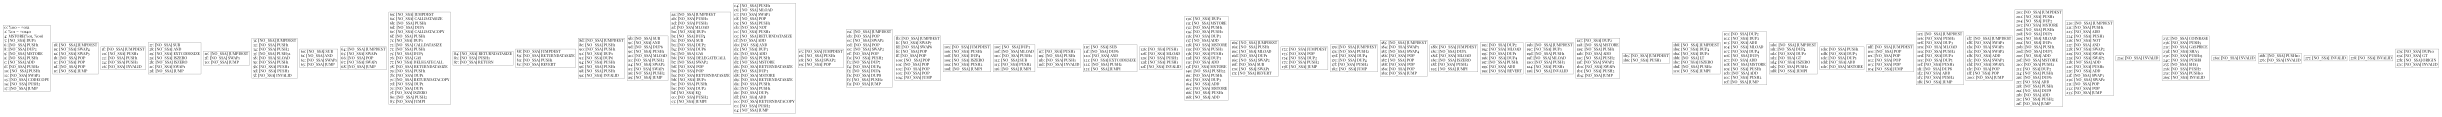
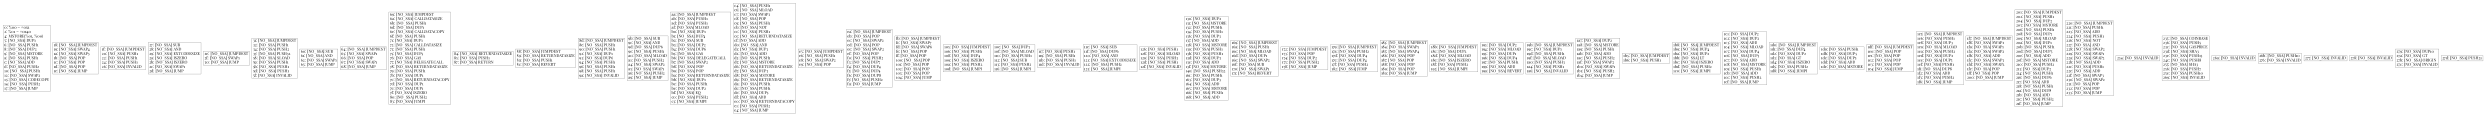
  digraph {
    fontname="Playfair Display"
    node [fontname="Playfair Display" fontsize=30.0 rank=same shape=box]
    n1 [label="0: %00 = #0x1\l2: %01 = #0x40\l4: MSTORE(%01, %00)\l5: [NO_SSA] DUP1\l6: [NO_SSA] PUSH1\l8: [NO_SSA] DUP2\l9: [NO_SSA] MSTORE\la: [NO_SSA] PUSH1\lc: [NO_SSA] ADD\ld: [NO_SSA] PUSH2\l10: [NO_SSA] PUSH1\l12: [NO_SSA] SWAP2\l13: [NO_SSA] CODECOPY\l14: [NO_SSA] PUSH2\l17: [NO_SSA] JUMP\l"]
    n2 [label="18: [NO_SSA] JUMPDEST\l19: [NO_SSA] SWAP4\l1a: [NO_SSA] SWAP3\l1b: [NO_SSA] POP\l1c: [NO_SSA] POP\l1d: [NO_SSA] POP\l1e: [NO_SSA] JUMP\l"]
    n3 [label="1f: [NO_SSA] JUMPDEST\l20: [NO_SSA] PUSH1\l22: [NO_SSA] PUSH1\l24: [NO_SSA] PUSH1\l26: [NO_SSA] INVALID\l"]
    n4 [label="27: [NO_SSA] SUB\l28: [NO_SSA] AND\l29: [NO_SSA] EXTCODESIZE\l2a: [NO_SSA] ISZERO\l2b: [NO_SSA] ISZERO\l2c: [NO_SSA] SWAP1\l2d: [NO_SSA] JUMP\l"]
    n5 [label="2e: [NO_SSA] JUMPDEST\l2f: [NO_SSA] SWAP1\l30: [NO_SSA] JUMP\l"]
    n6 [label="31: [NO_SSA] JUMPDEST\l32: [NO_SSA] PUSH1\l34: [NO_SSA] PUSH2\l37: [NO_SSA] PUSH32\l58: [NO_SSA] SLOAD\l59: [NO_SSA] PUSH1\l5b: [NO_SSA] PUSH1\l5d: [NO_SSA] PUSH1\l5f: [NO_SSA] INVALID\l"]
    n7 [label="60: [NO_SSA] SUB\l61: [NO_SSA] AND\l62: [NO_SSA] SWAP1\l63: [NO_SSA] JUMP\l"]
    n8 [label="64: [NO_SSA] JUMPDEST\l65: [NO_SSA] SWAP1\l66: [NO_SSA] POP\l67: [NO_SSA] SWAP1\l68: [NO_SSA] JUMP\l"]
    n9 [label="69: [NO_SSA] JUMPDEST\l6a: [NO_SSA] CALLDATASIZE\l6b: [NO_SSA] PUSH1\l6d: [NO_SSA] DUP1\l6e: [NO_SSA] CALLDATACOPY\l6f: [NO_SSA] PUSH1\l71: [NO_SSA] DUP1\l72: [NO_SSA] CALLDATASIZE\l73: [NO_SSA] PUSH1\l75: [NO_SSA] DUP5\l76: [NO_SSA] GAS\l77: [NO_SSA] DELEGATECALL\l78: [NO_SSA] RETURNDATASIZE\l79: [NO_SSA] PUSH1\l7b: [NO_SSA] DUP1\l7c: [NO_SSA] RETURNDATACOPY\l7d: [NO_SSA] DUP1\l7e: [NO_SSA] DUP1\l7f: [NO_SSA] ISZERO\l80: [NO_SSA] PUSH2\l83: [NO_SSA] JUMPI\l"]
    n10 [label="84: [NO_SSA] RETURNDATASIZE\l85: [NO_SSA] PUSH1\l87: [NO_SSA] RETURN\l"]
    n11 [label="88: [NO_SSA] JUMPDEST\l89: [NO_SSA] RETURNDATASIZE\l8a: [NO_SSA] PUSH1\l8c: [NO_SSA] REVERT\l"]
    n12 [label="8d: [NO_SSA] JUMPDEST\l8e: [NO_SSA] PUSH1\l90: [NO_SSA] PUSH1\l92: [NO_SSA] DUP1\l93: [NO_SSA] DUP6\l94: [NO_SSA] PUSH1\l96: [NO_SSA] PUSH1\l98: [NO_SSA] PUSH1\l9a: [NO_SSA] INVALID\l"]
    n13 [label="9b: [NO_SSA] SUB\l9c: [NO_SSA] AND\l9d: [NO_SSA] DUP6\l9e: [NO_SSA] PUSH1\la0: [NO_SSA] MLOAD\la1: [NO_SSA] PUSH2\la4: [NO_SSA] SWAP2\la5: [NO_SSA] SWAP1\la6: [NO_SSA] PUSH2\la9: [NO_SSA] JUMP\l"]
    n14 [label="aa: [NO_SSA] JUMPDEST\lab: [NO_SSA] PUSH1\lad: [NO_SSA] PUSH1\laf: [NO_SSA] MLOAD\lb0: [NO_SSA] DUP1\lb1: [NO_SSA] DUP4\lb2: [NO_SSA] SUB\lb3: [NO_SSA] DUP2\lb4: [NO_SSA] DUP6\lb5: [NO_SSA] GAS\lb6: [NO_SSA] DELEGATECALL\lb7: [NO_SSA] SWAP2\lb8: [NO_SSA] POP\lb9: [NO_SSA] POP\lba: [NO_SSA] RETURNDATASIZE\lbb: [NO_SSA] DUP1\lbc: [NO_SSA] PUSH1\lbe: [NO_SSA] DUP2\lbf: [NO_SSA] EQ\lc0: [NO_SSA] PUSH2\lc3: [NO_SSA] JUMPI\l"]
    n15 [label="c4: [NO_SSA] PUSH1\lc6: [NO_SSA] MLOAD\lc7: [NO_SSA] SWAP2\lc8: [NO_SSA] POP\lc9: [NO_SSA] PUSH1\lcb: [NO_SSA] NOT\lcc: [NO_SSA] PUSH1\lce: [NO_SSA] RETURNDATASIZE\lcf: [NO_SSA] ADD\ld0: [NO_SSA] AND\ld1: [NO_SSA] DUP3\ld2: [NO_SSA] ADD\ld3: [NO_SSA] PUSH1\ld5: [NO_SSA] MSTORE\ld6: [NO_SSA] RETURNDATASIZE\ld7: [NO_SSA] DUP3\ld8: [NO_SSA] MSTORE\ld9: [NO_SSA] RETURNDATASIZE\lda: [NO_SSA] PUSH1\ldc: [NO_SSA] PUSH1\lde: [NO_SSA] DUP5\ldf: [NO_SSA] ADD\le0: [NO_SSA] RETURNDATACOPY\le1: [NO_SSA] PUSH2\le4: [NO_SSA] JUMP\l"]
    n16 [label="e5: [NO_SSA] JUMPDEST\le6: [NO_SSA] PUSH1\le8: [NO_SSA] SWAP2\le9: [NO_SSA] POP\l"]
    n17 [label="ea: [NO_SSA] JUMPDEST\leb: [NO_SSA] POP\lec: [NO_SSA] SWAP2\led: [NO_SSA] POP\lee: [NO_SSA] SWAP2\lef: [NO_SSA] POP\lf0: [NO_SSA] PUSH2\lf3: [NO_SSA] DUP7\lf4: [NO_SSA] DUP4\lf5: [NO_SSA] DUP4\lf6: [NO_SSA] DUP8\lf7: [NO_SSA] PUSH2\lfa: [NO_SSA] JUMP\l"]
    n18 [label="fb: [NO_SSA] JUMPDEST\lfc: [NO_SSA] SWAP7\lfd: [NO_SSA] SWAP6\lfe: [NO_SSA] POP\lff: [NO_SSA] POP\l100: [NO_SSA] POP\l101: [NO_SSA] POP\l102: [NO_SSA] POP\l103: [NO_SSA] POP\l104: [NO_SSA] JUMP\l"]
    n19 [label="105: [NO_SSA] JUMPDEST\l106: [NO_SSA] PUSH1\l108: [NO_SSA] DUP4\l109: [NO_SSA] ISZERO\l10a: [NO_SSA] PUSH2\l10d: [NO_SSA] JUMPI\l"]
    n20 [label="10e: [NO_SSA] DUP3\l10f: [NO_SSA] MLOAD\l110: [NO_SSA] PUSH1\l112: [NO_SSA] SUB\l113: [NO_SSA] PUSH2\l116: [NO_SSA] JUMPI\l"]
    n21 [label="117: [NO_SSA] PUSH1\l119: [NO_SSA] PUSH1\l11b: [NO_SSA] PUSH1\l11d: [NO_SSA] INVALID\l"]
    n22 [label="11e: [NO_SSA] SUB\l11f: [NO_SSA] DUP6\l120: [NO_SSA] AND\l121: [NO_SSA] EXTCODESIZE\l122: [NO_SSA] PUSH2\l125: [NO_SSA] JUMPI\l"]
    n23 [label="126: [NO_SSA] PUSH1\l128: [NO_SSA] MLOAD\l129: [NO_SSA] PUSH3\l12d: [NO_SSA] PUSH1\l12f: [NO_SSA] INVALID\l"]
    n24 [label="130: [NO_SSA] DUP2\l131: [NO_SSA] MSTORE\l132: [NO_SSA] PUSH1\l134: [NO_SSA] PUSH1\l136: [NO_SSA] DUP3\l137: [NO_SSA] ADD\l138: [NO_SSA] MSTORE\l139: [NO_SSA] PUSH1\l13b: [NO_SSA] PUSH1\l13d: [NO_SSA] DUP3\l13e: [NO_SSA] ADD\l13f: [NO_SSA] MSTORE\l140: [NO_SSA] PUSH32\l161: [NO_SSA] PUSH1\l163: [NO_SSA] DUP3\l164: [NO_SSA] ADD\l165: [NO_SSA] MSTORE\l166: [NO_SSA] PUSH1\l168: [NO_SSA] ADD\l"]
    n25 [label="169: [NO_SSA] JUMPDEST\l16a: [NO_SSA] PUSH1\l16c: [NO_SSA] MLOAD\l16d: [NO_SSA] DUP1\l16e: [NO_SSA] SWAP2\l16f: [NO_SSA] SUB\l170: [NO_SSA] SWAP1\l171: [NO_SSA] REVERT\l"]
    n26 [label="172: [NO_SSA] JUMPDEST\l173: [NO_SSA] POP\l174: [NO_SSA] DUP2\l175: [NO_SSA] PUSH2\l178: [NO_SSA] JUMP\l"]
    n27 [label="179: [NO_SSA] JUMPDEST\l17a: [NO_SSA] PUSH2\l17d: [NO_SSA] DUP4\l17e: [NO_SSA] DUP4\l17f: [NO_SSA] PUSH2\l182: [NO_SSA] JUMP\l"]
    n28 [label="183: [NO_SSA] JUMPDEST\l184: [NO_SSA] SWAP5\l185: [NO_SSA] SWAP4\l186: [NO_SSA] POP\l187: [NO_SSA] POP\l188: [NO_SSA] POP\l189: [NO_SSA] POP\l18a: [NO_SSA] JUMP\l"]
    n29 [label="18b: [NO_SSA] JUMPDEST\l18c: [NO_SSA] DUP2\l18d: [NO_SSA] MLOAD\l18e: [NO_SSA] ISZERO\l18f: [NO_SSA] PUSH2\l192: [NO_SSA] JUMPI\l"]
    n30 [label="193: [NO_SSA] DUP2\l194: [NO_SSA] MLOAD\l195: [NO_SSA] DUP1\l196: [NO_SSA] DUP4\l197: [NO_SSA] PUSH1\l199: [NO_SSA] ADD\l19a: [NO_SSA] REVERT\l"]
    n31 [label="19b: [NO_SSA] JUMPDEST\l19c: [NO_SSA] DUP1\l19d: [NO_SSA] PUSH1\l19f: [NO_SSA] MLOAD\l1a0: [NO_SSA] PUSH3\l1a4: [NO_SSA] PUSH1\l1a6: [NO_SSA] INVALID\l"]
    n32 [label="1a7: [NO_SSA] DUP2\l1a8: [NO_SSA] MSTORE\l1a9: [NO_SSA] PUSH1\l1ab: [NO_SSA] ADD\l1ac: [NO_SSA] PUSH2\l1af: [NO_SSA] SWAP2\l1b0: [NO_SSA] SWAP1\l1b1: [NO_SSA] PUSH2\l1b4: [NO_SSA] JUMP\l"]
    n33 [label="1b5: [NO_SSA] JUMPDEST\l1b6: [NO_SSA] PUSH1\l"]
    n34 [label="1b8: [NO_SSA] JUMPDEST\l1b9: [NO_SSA] DUP4\l1ba: [NO_SSA] DUP2\l1bb: [NO_SSA] LT\l1bc: [NO_SSA] ISZERO\l1bd: [NO_SSA] PUSH2\l1c0: [NO_SSA] JUMPI\l"]
    n35 [label="1c1: [NO_SSA] DUP2\l1c2: [NO_SSA] DUP2\l1c3: [NO_SSA] ADD\l1c4: [NO_SSA] MLOAD\l1c5: [NO_SSA] DUP4\l1c6: [NO_SSA] DUP3\l1c7: [NO_SSA] ADD\l1c8: [NO_SSA] MSTORE\l1c9: [NO_SSA] PUSH1\l1cb: [NO_SSA] ADD\l1cc: [NO_SSA] PUSH2\l1cf: [NO_SSA] JUMP\l"]
    n36 [label="1d0: [NO_SSA] JUMPDEST\l1d1: [NO_SSA] DUP4\l1d2: [NO_SSA] DUP2\l1d3: [NO_SSA] GT\l1d4: [NO_SSA] ISZERO\l1d5: [NO_SSA] PUSH2\l1d8: [NO_SSA] JUMPI\l"]
    n37 [label="1d9: [NO_SSA] PUSH1\l1db: [NO_SSA] DUP5\l1dc: [NO_SSA] DUP5\l1dd: [NO_SSA] ADD\l1de: [NO_SSA] MSTORE\l"]
    n38 [label="1df: [NO_SSA] JUMPDEST\l1e0: [NO_SSA] POP\l1e1: [NO_SSA] POP\l1e2: [NO_SSA] POP\l1e3: [NO_SSA] POP\l1e4: [NO_SSA] JUMP\l"]
    n39 [label="1e5: [NO_SSA] JUMPDEST\l1e6: [NO_SSA] PUSH1\l1e8: [NO_SSA] DUP3\l1e9: [NO_SSA] MLOAD\l1ea: [NO_SSA] PUSH2\l1ed: [NO_SSA] DUP2\l1ee: [NO_SSA] DUP5\l1ef: [NO_SSA] PUSH1\l1f1: [NO_SSA] DUP8\l1f2: [NO_SSA] ADD\l1f3: [NO_SSA] PUSH2\l1f6: [NO_SSA] JUMP\l"]
    n40 [label="1f7: [NO_SSA] JUMPDEST\l1f8: [NO_SSA] SWAP2\l1f9: [NO_SSA] SWAP1\l1fa: [NO_SSA] SWAP2\l1fb: [NO_SSA] ADD\l1fc: [NO_SSA] SWAP3\l1fd: [NO_SSA] SWAP2\l1fe: [NO_SSA] POP\l1ff: [NO_SSA] POP\l200: [NO_SSA] JUMP\l"]
    n41 [label="201: [NO_SSA] JUMPDEST\l202: [NO_SSA] PUSH1\l204: [NO_SSA] DUP2\l205: [NO_SSA] MSTORE\l206: [NO_SSA] PUSH1\l208: [NO_SSA] DUP3\l209: [NO_SSA] MLOAD\l20a: [NO_SSA] DUP1\l20b: [NO_SSA] PUSH1\l20d: [NO_SSA] DUP5\l20e: [NO_SSA] ADD\l20f: [NO_SSA] MSTORE\l210: [NO_SSA] PUSH2\l213: [NO_SSA] DUP2\l214: [NO_SSA] PUSH1\l216: [NO_SSA] DUP6\l217: [NO_SSA] ADD\l218: [NO_SSA] PUSH1\l21a: [NO_SSA] DUP8\l21b: [NO_SSA] ADD\l21c: [NO_SSA] PUSH2\l21f: [NO_SSA] JUMP\l"]
    n42 [label="220: [NO_SSA] JUMPDEST\l221: [NO_SSA] PUSH1\l223: [NO_SSA] ADD\l224: [NO_SSA] PUSH1\l226: [NO_SSA] NOT\l227: [NO_SSA] AND\l228: [NO_SSA] SWAP2\l229: [NO_SSA] SWAP1\l22a: [NO_SSA] SWAP2\l22b: [NO_SSA] ADD\l22c: [NO_SSA] PUSH1\l22e: [NO_SSA] ADD\l22f: [NO_SSA] SWAP3\l230: [NO_SSA] SWAP2\l231: [NO_SSA] POP\l232: [NO_SSA] POP\l233: [NO_SSA] JUMP\l"]
    n43 [label="234: [NO_SSA] INVALID\l"]
    n44 [label="235: [NO_SSA] COINBASE\l236: [NO_SSA] PUSH5\l23c: [NO_SSA] GASPRICE\l23d: [NO_SSA] SHA3\l23e: [NO_SSA] PUSH13\l24c: [NO_SSA] PUSH8\l255: [NO_SSA] SHA3\l256: [NO_SSA] PUSH7\l25e: [NO_SSA] PUSH10\l269: [NO_SSA] INVALID\l"]
    n45 [label="26a: [NO_SSA] INVALID\l"]
    n46 [label="26b: [NO_SSA] PUSH10\l276: [NO_SSA] INVALID\l"]
    n47 [label="277: [NO_SSA] INVALID\l"]
    n48 [label="278: [NO_SSA] INVALID\l"]
    n49 [label="279: [NO_SSA] DUP10\l27a: [NO_SSA] GT\l27b: [NO_SSA] ORIGIN\l27c: [NO_SSA] INVALID\l"]
+   n50 [label="27d: [NO_SSA] PUSH21\l"]
    subgraph sub_1 {
      n1
      n2
      n3
      n4
      n5
      n6
      n7
      n8
      n9
      n10
      n11
      n12
      n13
      n14
      n15
      n16
      n17
      n18
      n19
      n20
      n21
      n22
      n23
      n24
      n25
      n26
      n27
      n28
      n29
      n30
      n31
      n32
      n33
      n34
      n35
      n36
      n37
      n38
      n39
      n40
      n41
      n42
      n43
      n44
      n45
      n46
      n47
      n48
      n49
+     n50
    }
  }
